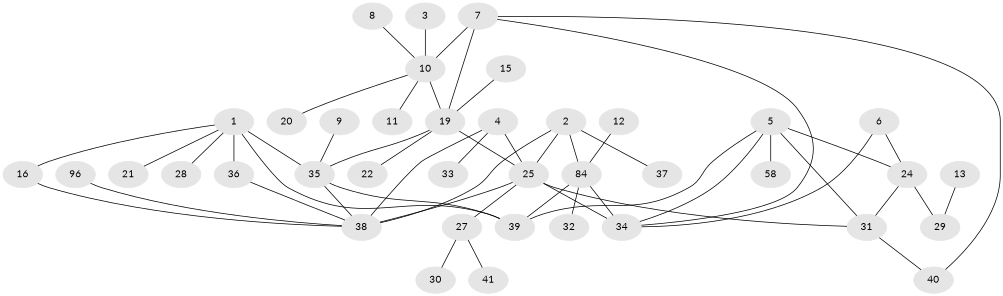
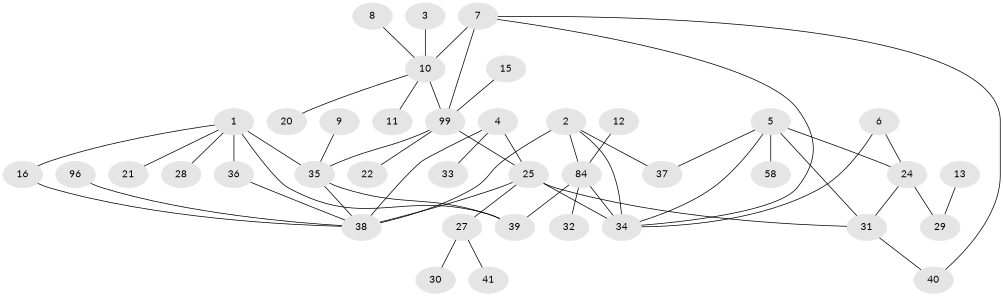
  graph {
    fontname=Lato
    node [color=gray90 fontname=Lato style=filled]
    edge [fontname=Lato weight=1.0]
    1
    16
    21
    28
    35
    36
    39
    38
    n9 [label=84]
    2
    34
    37
    32
    3
    10
-   19
+   19 [label=99]
    11
    20
    4
    25
    33
    31
    27
    5
    n25 [label=58]
    24
    29
    40
    6
    7
    22
    8
    9
    12
    13
    15
    30
    41
    n39 [label=96]
    1 -- 16
    1 -- 21
    1 -- 28
    1 -- 35 [weight=2.0]
    1 -- 36
    1 -- 39 [weight=2.0]
    16 -- 38
    35 -- 39
    35 -- 38
    36 -- 38
    n9 -- 39
    n9 -- 34 [weight=2.0]
    n9 -- 32
    2 -- 38
    2 -- n9
-   2 -- 25 [weight=2.0]
+   2 -- 34 [weight=2.0]
    2 -- 37
    3 -- 10
    10 -- 19 [weight=2.0]
    10 -- 11
    10 -- 20
    19 -- 35
    19 -- 25
    19 -- 22
    4 -- 38 [weight=2.0]
    4 -- 25 [weight=2.0]
    4 -- 33
    25 -- 38
    25 -- 34
    25 -- 31
    25 -- 27
    31 -- 40
    27 -- 30
    27 -- 41
-   5 -- 39
+   5 -- 37
    5 -- 34
    5 -- 31 [weight=2.0]
    5 -- n25
    5 -- 24 [weight=2.0]
    24 -- 31
    24 -- 29
    6 -- 34
    6 -- 24
    7 -- 34
    7 -- 10 [weight=2.0]
    7 -- 19
    7 -- 40
    8 -- 10
    9 -- 35
    12 -- n9
    13 -- 29
    15 -- 19
    n39 -- 38
  }
